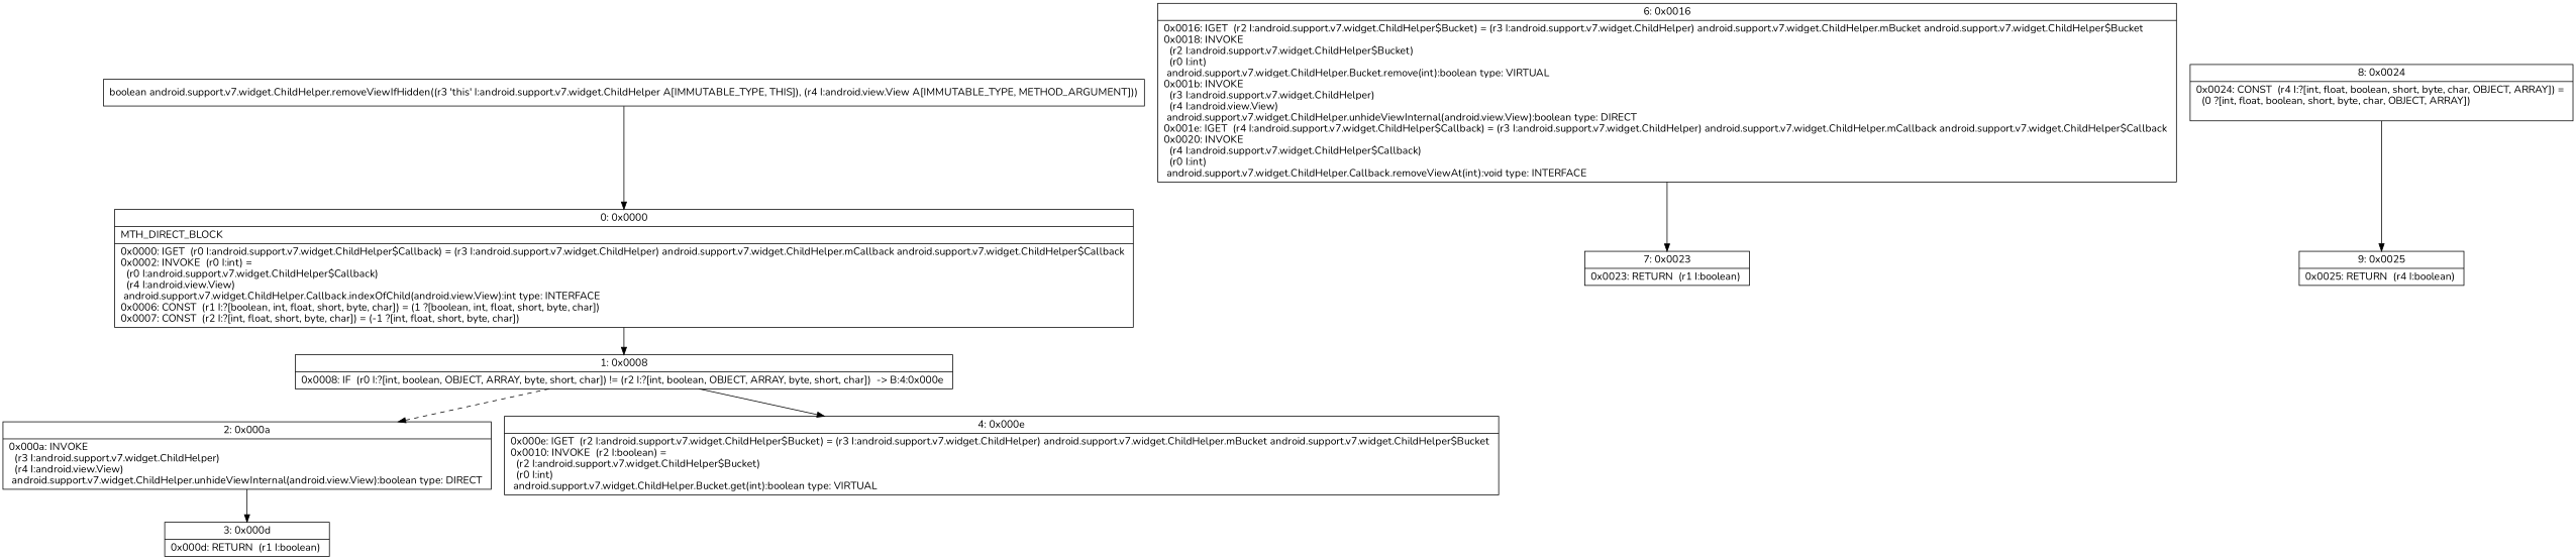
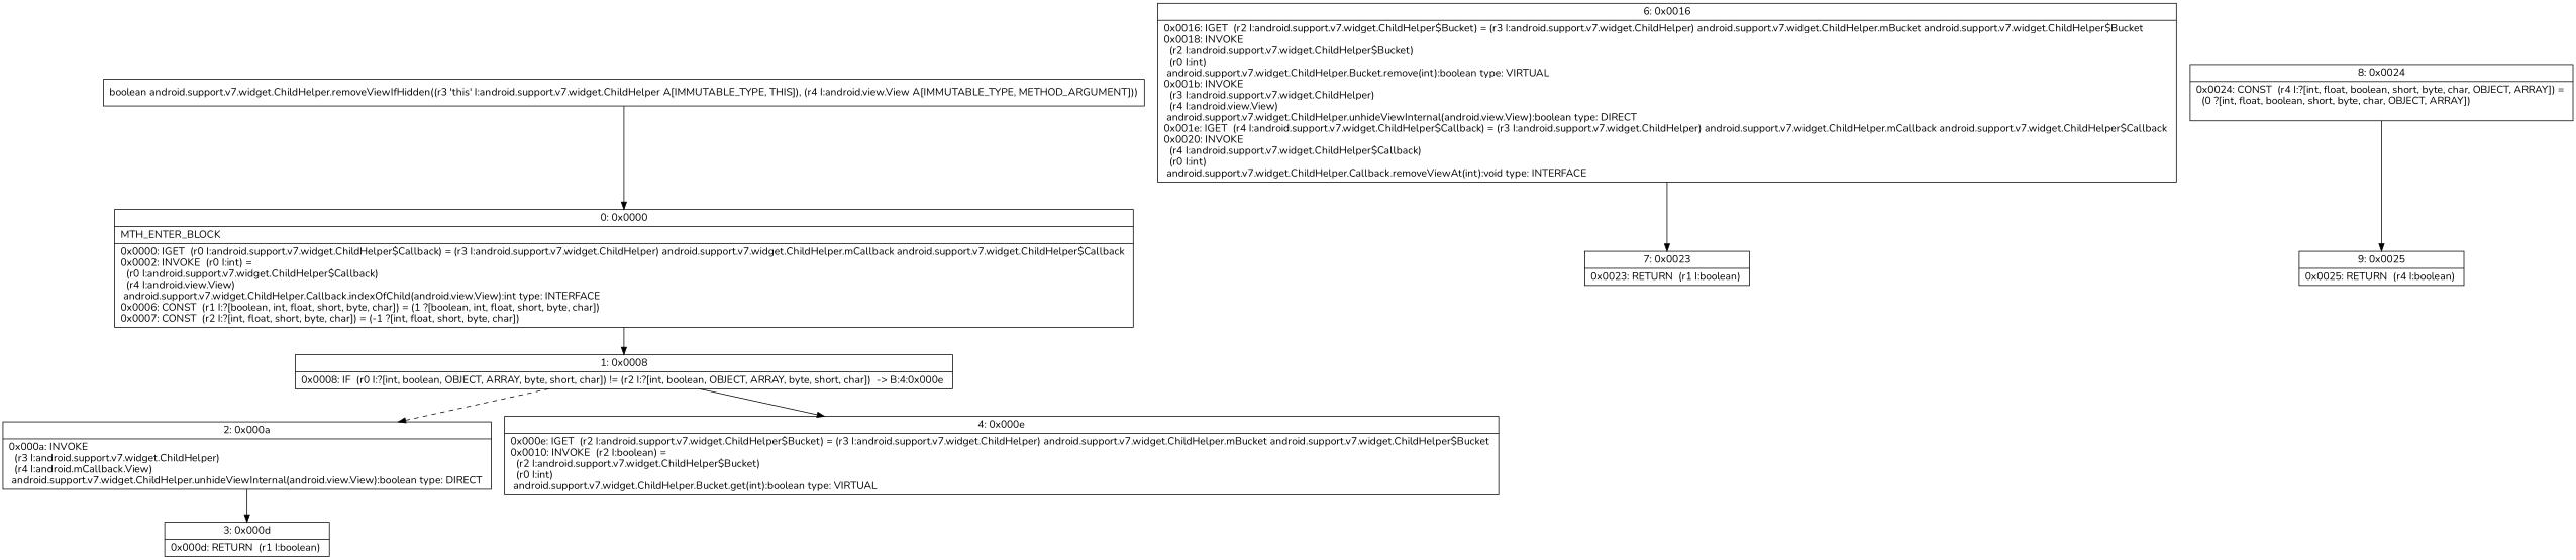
  digraph {
    fontname=Nunito
    node [fontname=Nunito shape=record]
    edge [fontname=Nunito]
-   n1 [label="{0\:\ 0x0000|MTH_DIRECT_BLOCK\l|0x0000: IGET  (r0 I:android.support.v7.widget.ChildHelper$Callback) = (r3 I:android.support.v7.widget.ChildHelper) android.support.v7.widget.ChildHelper.mCallback android.support.v7.widget.ChildHelper$Callback \l0x0002: INVOKE  (r0 I:int) = \l  (r0 I:android.support.v7.widget.ChildHelper$Callback)\l  (r4 I:android.view.View)\l android.support.v7.widget.ChildHelper.Callback.indexOfChild(android.view.View):int type: INTERFACE \l0x0006: CONST  (r1 I:?[boolean, int, float, short, byte, char]) = (1 ?[boolean, int, float, short, byte, char]) \l0x0007: CONST  (r2 I:?[int, float, short, byte, char]) = (\-1 ?[int, float, short, byte, char]) \l}"]
+   n1 [label="{0\:\ 0x0000|MTH_ENTER_BLOCK\l|0x0000: IGET  (r0 I:android.support.v7.widget.ChildHelper$Callback) = (r3 I:android.support.v7.widget.ChildHelper) android.support.v7.widget.ChildHelper.mCallback android.support.v7.widget.ChildHelper$Callback \l0x0002: INVOKE  (r0 I:int) = \l  (r0 I:android.support.v7.widget.ChildHelper$Callback)\l  (r4 I:android.view.View)\l android.support.v7.widget.ChildHelper.Callback.indexOfChild(android.view.View):int type: INTERFACE \l0x0006: CONST  (r1 I:?[boolean, int, float, short, byte, char]) = (1 ?[boolean, int, float, short, byte, char]) \l0x0007: CONST  (r2 I:?[int, float, short, byte, char]) = (\-1 ?[int, float, short, byte, char]) \l}"]
    n2 [label="{1\:\ 0x0008|0x0008: IF  (r0 I:?[int, boolean, OBJECT, ARRAY, byte, short, char]) != (r2 I:?[int, boolean, OBJECT, ARRAY, byte, short, char])  \-\> B:4:0x000e \l}"]
-   n3 [label="{2\:\ 0x000a|0x000a: INVOKE  \l  (r3 I:android.support.v7.widget.ChildHelper)\l  (r4 I:android.view.View)\l android.support.v7.widget.ChildHelper.unhideViewInternal(android.view.View):boolean type: DIRECT \l}"]
+   n3 [label="{2\:\ 0x000a|0x000a: INVOKE  \l  (r3 I:android.support.v7.widget.ChildHelper)\l  (r4 I:android.mCallback.View)\l android.support.v7.widget.ChildHelper.unhideViewInternal(android.view.View):boolean type: DIRECT \l}"]
    n4 [label="{4\:\ 0x000e|0x000e: IGET  (r2 I:android.support.v7.widget.ChildHelper$Bucket) = (r3 I:android.support.v7.widget.ChildHelper) android.support.v7.widget.ChildHelper.mBucket android.support.v7.widget.ChildHelper$Bucket \l0x0010: INVOKE  (r2 I:boolean) = \l  (r2 I:android.support.v7.widget.ChildHelper$Bucket)\l  (r0 I:int)\l android.support.v7.widget.ChildHelper.Bucket.get(int):boolean type: VIRTUAL \l}"]
    n5 [label="{3\:\ 0x000d|0x000d: RETURN  (r1 I:boolean) \l}"]
    n6 [label="{6\:\ 0x0016|0x0016: IGET  (r2 I:android.support.v7.widget.ChildHelper$Bucket) = (r3 I:android.support.v7.widget.ChildHelper) android.support.v7.widget.ChildHelper.mBucket android.support.v7.widget.ChildHelper$Bucket \l0x0018: INVOKE  \l  (r2 I:android.support.v7.widget.ChildHelper$Bucket)\l  (r0 I:int)\l android.support.v7.widget.ChildHelper.Bucket.remove(int):boolean type: VIRTUAL \l0x001b: INVOKE  \l  (r3 I:android.support.v7.widget.ChildHelper)\l  (r4 I:android.view.View)\l android.support.v7.widget.ChildHelper.unhideViewInternal(android.view.View):boolean type: DIRECT \l0x001e: IGET  (r4 I:android.support.v7.widget.ChildHelper$Callback) = (r3 I:android.support.v7.widget.ChildHelper) android.support.v7.widget.ChildHelper.mCallback android.support.v7.widget.ChildHelper$Callback \l0x0020: INVOKE  \l  (r4 I:android.support.v7.widget.ChildHelper$Callback)\l  (r0 I:int)\l android.support.v7.widget.ChildHelper.Callback.removeViewAt(int):void type: INTERFACE \l}"]
    n7 [label="{7\:\ 0x0023|0x0023: RETURN  (r1 I:boolean) \l}"]
    n8 [label="{8\:\ 0x0024|0x0024: CONST  (r4 I:?[int, float, boolean, short, byte, char, OBJECT, ARRAY]) = \l  (0 ?[int, float, boolean, short, byte, char, OBJECT, ARRAY])\l \l}"]
    n9 [label="{9\:\ 0x0025|0x0025: RETURN  (r4 I:boolean) \l}"]
    n10 [label="{boolean android.support.v7.widget.ChildHelper.removeViewIfHidden((r3 'this' I:android.support.v7.widget.ChildHelper A[IMMUTABLE_TYPE, THIS]), (r4 I:android.view.View A[IMMUTABLE_TYPE, METHOD_ARGUMENT])) }"]
    n1 -> n2
    n2 -> n3 [style=dashed]
    n2 -> n4
    n3 -> n5
    n6 -> n7
    n8 -> n9
    n10 -> n1
  }
